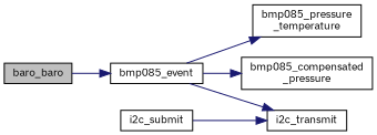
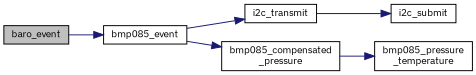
  digraph {
    fontname="IBM Plex Sans"
    rankdir=LR
    node [color=black fillcolor=white fontname="IBM Plex Sans" fontsize=10 shape=record style=filled]
    edge [color=midnightblue fontname="IBM Plex Sans" fontsize=10 labelfontname=FreeSans labelfontsize=10 style=solid]
-   n1 [fillcolor=grey75 fontcolor=black height=0.2 label=baro_baro width=0.4]
+   n1 [fillcolor=grey75 fontcolor=black height=0.2 label=baro_event width=0.4]
    n2 [height=0.2 label=bmp085_event width=0.4]
    n3 [height=0.2 label="bmp085_pressure\l_temperature" width=0.4]
    n4 [height=0.2 label=i2c_transmit width=0.4]
    n5 [height=0.2 label="bmp085_compensated\l_pressure" width=0.4]
    n6 [height=0.2 label=i2c_submit width=0.4]
    n1 -> n2
-   n2 -> n3
+   n5 -> n3
    n2 -> n4
    n2 -> n5
-   n6 -> n4
+   n4 -> n6
  }
